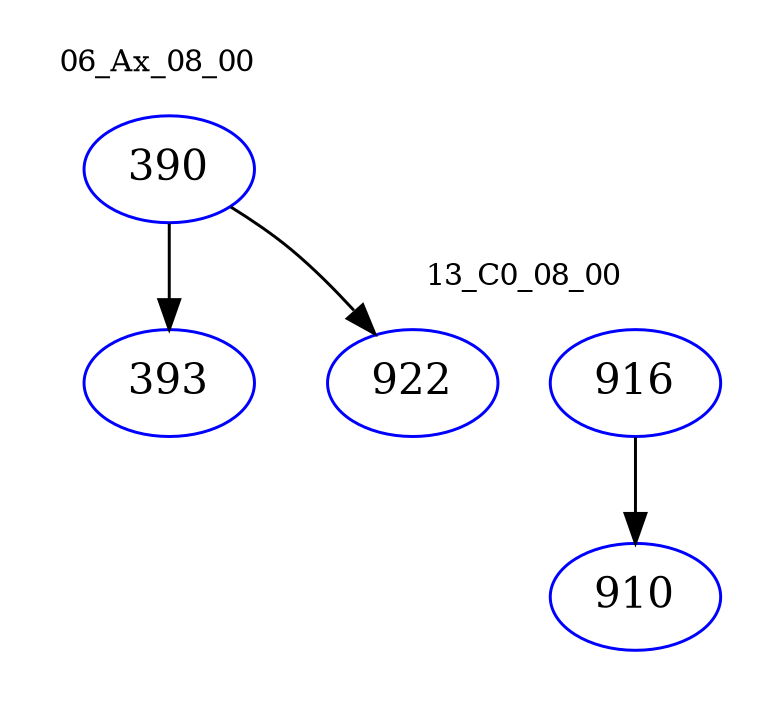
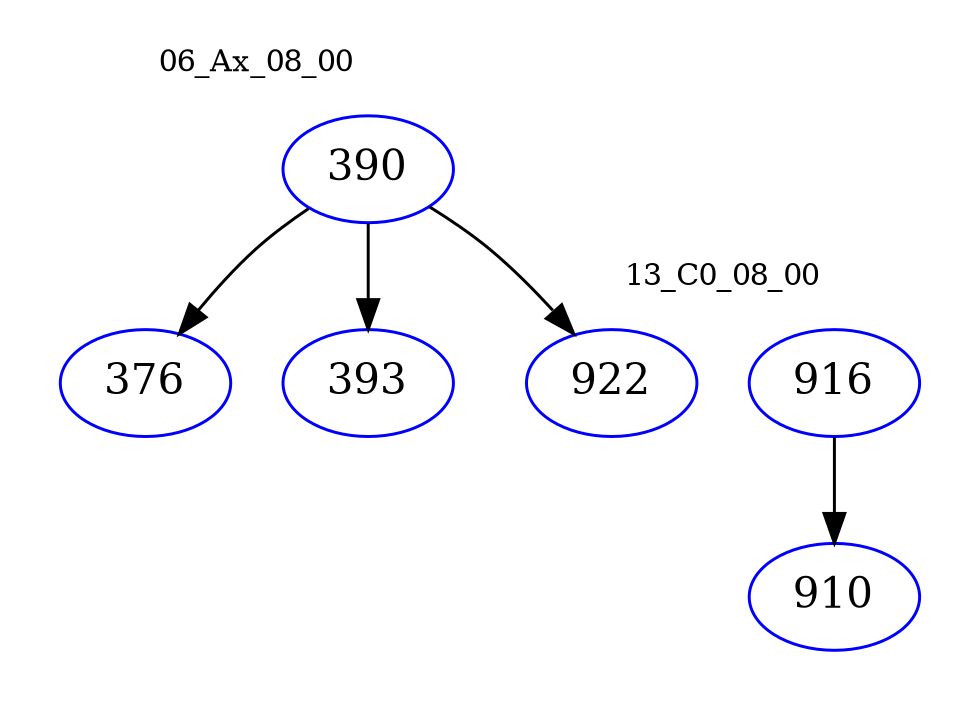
  digraph {
    node [color=blue]
    edge [color=black]
    n1 [label=390]
+   n2 [label=376]
    n3 [label=393]
    n4 [label=916]
    n5 [label=910]
    n6 [label=922]
    subgraph cluster_1 {
      color=white
      fontsize=10
      label="06_Ax_08_00"
      n1
+     n2
      n3
    }
    subgraph cluster_2 {
      color=white
      fontsize=10
      label="13_C0_08_00"
      n4
      n5
      n6
    }
+   n1 -> n2
    n1 -> n3
    n1 -> n6
    n4 -> n5
  }
